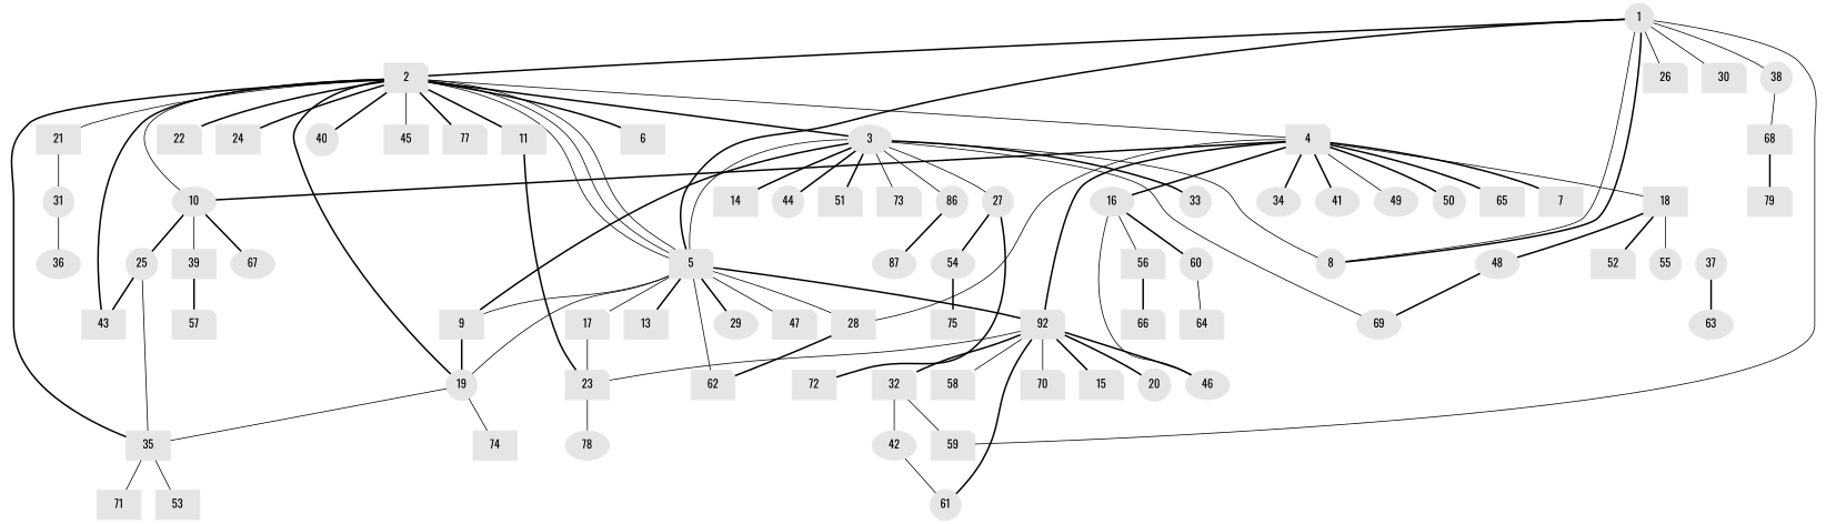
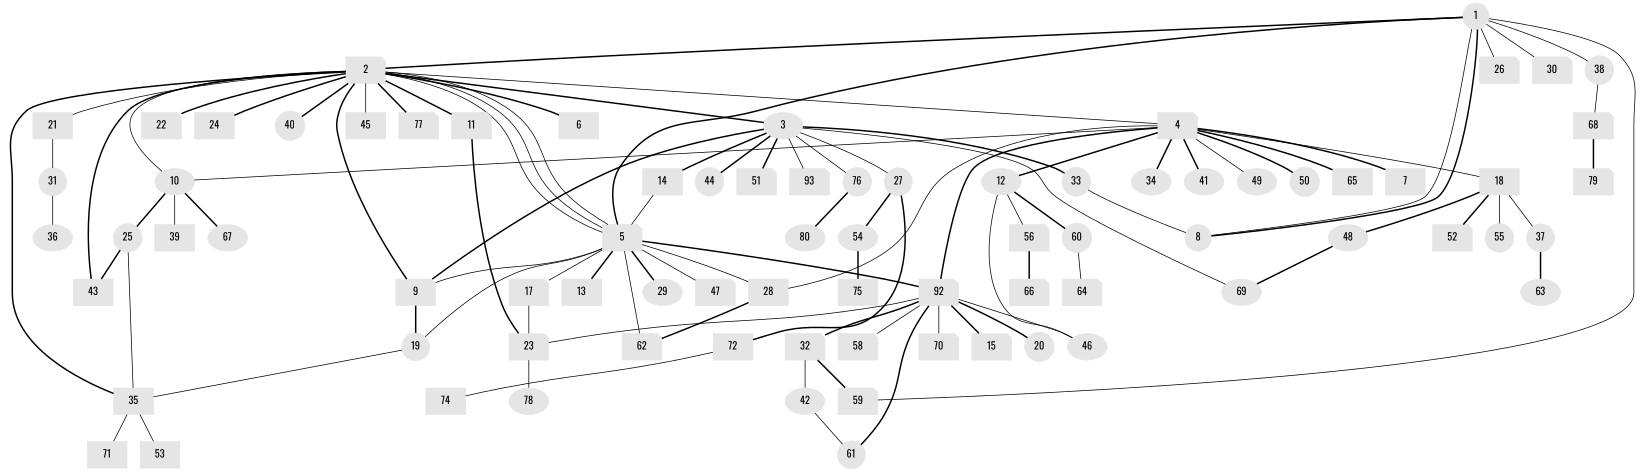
  graph {
    fontname=Oswald
    node [color=gray90 fontname=Oswald shape=note style=filled]
    edge [fontname=Oswald style=bold]
    1 [shape=circle]
    2
    5
    8 [shape=circle]
    26
    30
    38 [shape=circle]
    59
    3 [shape=ellipse]
    4
    6 [shape=box]
    10 [shape=ellipse]
    11
    19 [shape=circle]
    21 [shape=box]
    22
    24 [shape=box]
    35 [shape=box]
    40 [shape=circle]
    43 [shape=box]
    45 [shape=box]
    77
    9
    n24 [label=92]
    28 [shape=box]
    13 [shape=box]
    17
    29 [shape=ellipse]
    47
    62
    68
    14 [shape=box]
    27 [shape=circle]
    33 [shape=circle]
    44 [shape=circle]
    51
    69 [shape=ellipse]
-   73
-   76 [shape=circle label=86]
+   73 [label=93]
+   76 [shape=circle]
    7 [shape=box]
-   16 [shape=ellipse]
+   16 [shape=ellipse label=12]
    18 [shape=box]
    34 [shape=ellipse]
    41 [shape=ellipse]
    49 [shape=ellipse]
    50 [shape=circle]
    65 [shape=box]
    25 [shape=circle]
    39 [shape=box]
    67 [shape=ellipse]
    23
    74 [shape=box]
    31 [shape=circle]
    53 [shape=box]
    71 [shape=box]
    54 [shape=ellipse]
    72 [shape=box]
-   80 [shape=ellipse label=87]
+   80 [shape=ellipse]
    15
    20 [shape=circle]
    32
    46 [shape=ellipse]
    58
    61 [shape=circle]
    70
    56
    60 [shape=circle]
    37 [shape=circle]
    48 [shape=ellipse]
    52
    55 [shape=circle]
-   57
    78 [shape=ellipse]
    42 [shape=ellipse]
    66
    64
    63 [shape=ellipse]
    36 [shape=ellipse]
    75 [shape=box]
    79
    1 -- 2
    1 -- 5
    1 -- 8 [style=solid]
    1 -- 8
    1 -- 26 [style=solid]
    1 -- 30 [style=solid]
    1 -- 38 [style=solid]
    1 -- 59 [style=solid]
    2 -- 5 [style=solid]
    2 -- 5 [style=solid]
    2 -- 5 [style=solid]
    2 -- 3
    2 -- 4 [style=solid]
    2 -- 6
    2 -- 10 [style=solid]
    2 -- 11
-   2 -- 19
+   2 -- 9
    2 -- 21 [style=solid]
    2 -- 22
    2 -- 24
    2 -- 35
    2 -- 40
    2 -- 43
    2 -- 45 [style=solid]
    2 -- 77
    5 -- 19 [style=solid]
    5 -- 9 [style=solid]
    5 -- n24
    5 -- 28 [style=solid]
    5 -- 13
    5 -- 17 [style=solid]
    5 -- 29
    5 -- 47 [style=solid]
    5 -- 62 [style=solid]
    38 -- 68 [style=solid]
-   3 -- 5 [style=solid]
-   3 -- 8 [style=solid]
+   14 -- 5 [style=solid]
+   33 -- 8 [style=solid]
    3 -- 9
    3 -- 14
    3 -- 27 [style=solid]
    3 -- 33
    3 -- 44
    3 -- 51
    3 -- 69 [style=solid]
    3 -- 73 [style=solid]
    3 -- 76 [style=solid]
-   4 -- 10
+   4 -- 10 [style=solid]
    4 -- n24
    4 -- 28 [style=solid]
    4 -- 7
    4 -- 16
    4 -- 18 [style=solid]
    4 -- 34
    4 -- 41
    4 -- 49 [style=solid]
    4 -- 50
    4 -- 65
    10 -- 25
    10 -- 39 [style=solid]
    10 -- 67
    11 -- 23
    19 -- 35 [style=solid]
-   19 -- 74 [style=solid]
+   72 -- 74 [style=solid]
    21 -- 31 [style=solid]
    35 -- 53 [style=solid]
    35 -- 71 [style=solid]
    9 -- 19
    n24 -- 23 [style=solid]
    n24 -- 15
    n24 -- 20
    n24 -- 32
-   n24 -- 46
+   n24 -- 46 [style=solid]
    n24 -- 58 [style=solid]
    n24 -- 61
    n24 -- 70 [style=solid]
    28 -- 62
    17 -- 23 [style=solid]
    68 -- 79
    27 -- 54
    27 -- 72
    76 -- 80
    16 -- 46 [style=solid]
    16 -- 56 [style=solid]
    16 -- 60
+   18 -- 37 [style=solid]
    18 -- 48
    18 -- 52
    18 -- 55 [style=solid]
    25 -- 35 [style=solid]
    25 -- 43
-   39 -- 57
    23 -- 78 [style=solid]
    31 -- 36 [style=solid]
    54 -- 75
-   32 -- 59 [style=solid]
+   32 -- 59
    32 -- 42 [style=solid]
    56 -- 66
    60 -- 64 [style=solid]
    37 -- 63
    48 -- 69
    42 -- 61 [style=solid]
  }
